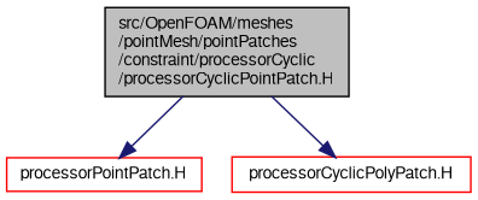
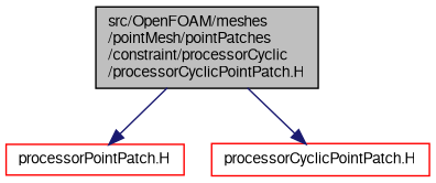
  digraph {
    node [color=red fontname=FreeSans fontsize=10 shape=record]
    edge [color=midnightblue fontname=FreeSans fontsize=10 labelfontname=FreeSans labelfontsize=10 style=solid]
    n1 [color=black fillcolor=grey75 fontcolor=black height=0.2 label="src/OpenFOAM/meshes\l/pointMesh/pointPatches\l/constraint/processorCyclic\l/processorCyclicPointPatch.H" style=filled width=0.4]
    n2 [height=0.2 label="processorPointPatch.H" width=0.4]
-   n3 [height=0.2 label="processorCyclicPolyPatch.H" width=0.4]
+   n3 [height=0.2 label="processorCyclicPointPatch.H" width=0.4]
    n1 -> n2
    n1 -> n3
  }
